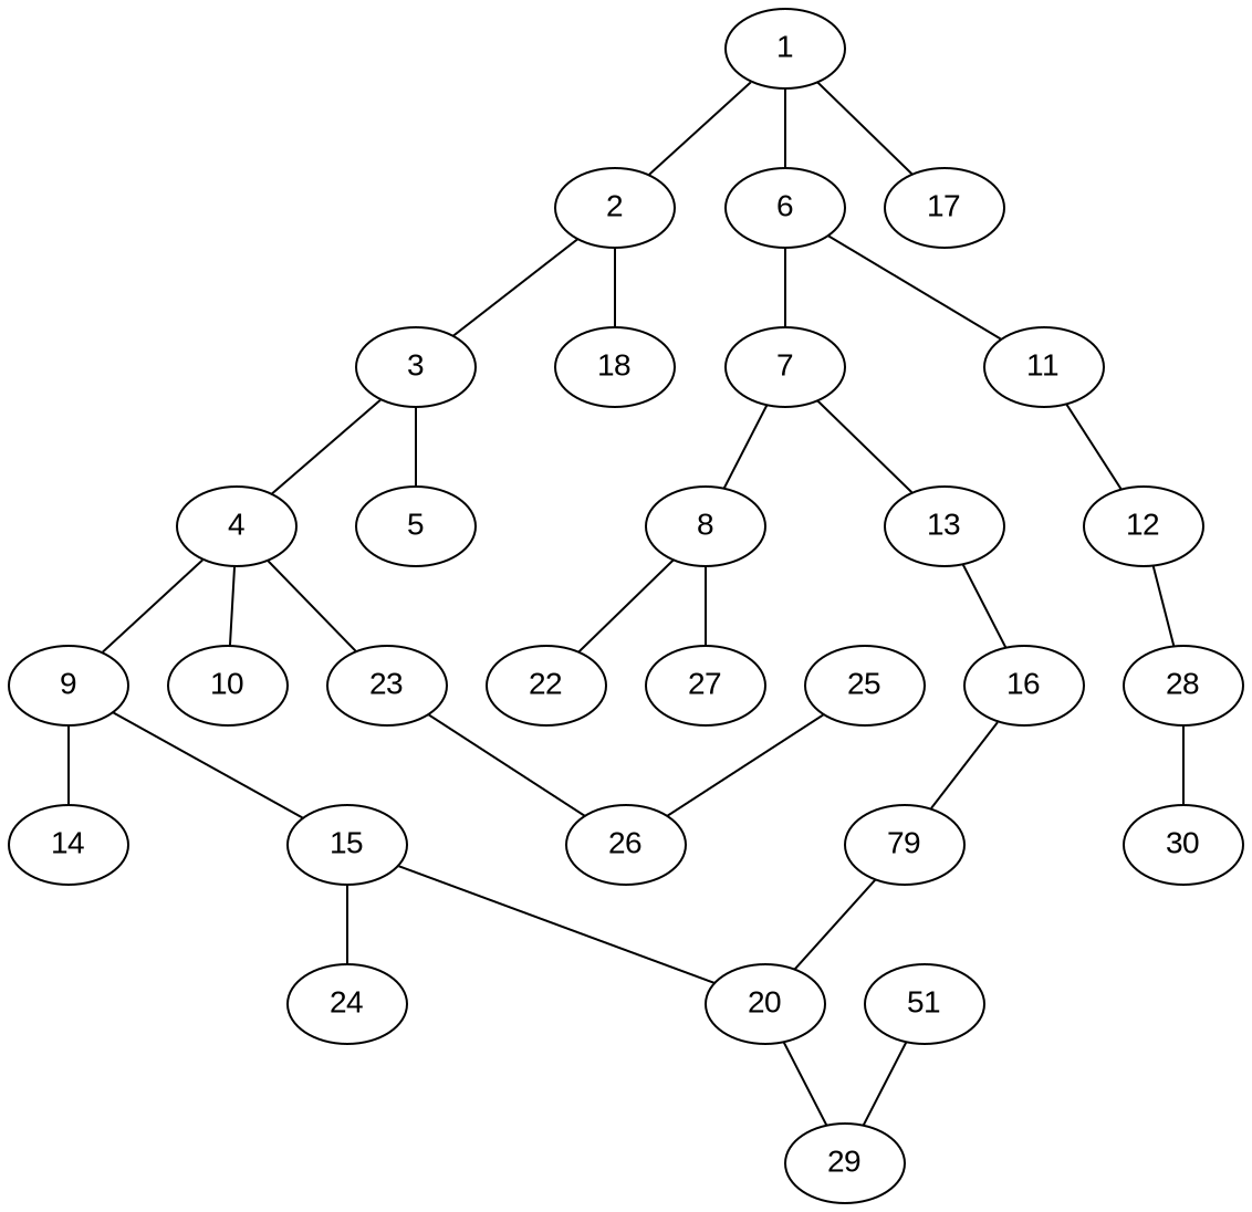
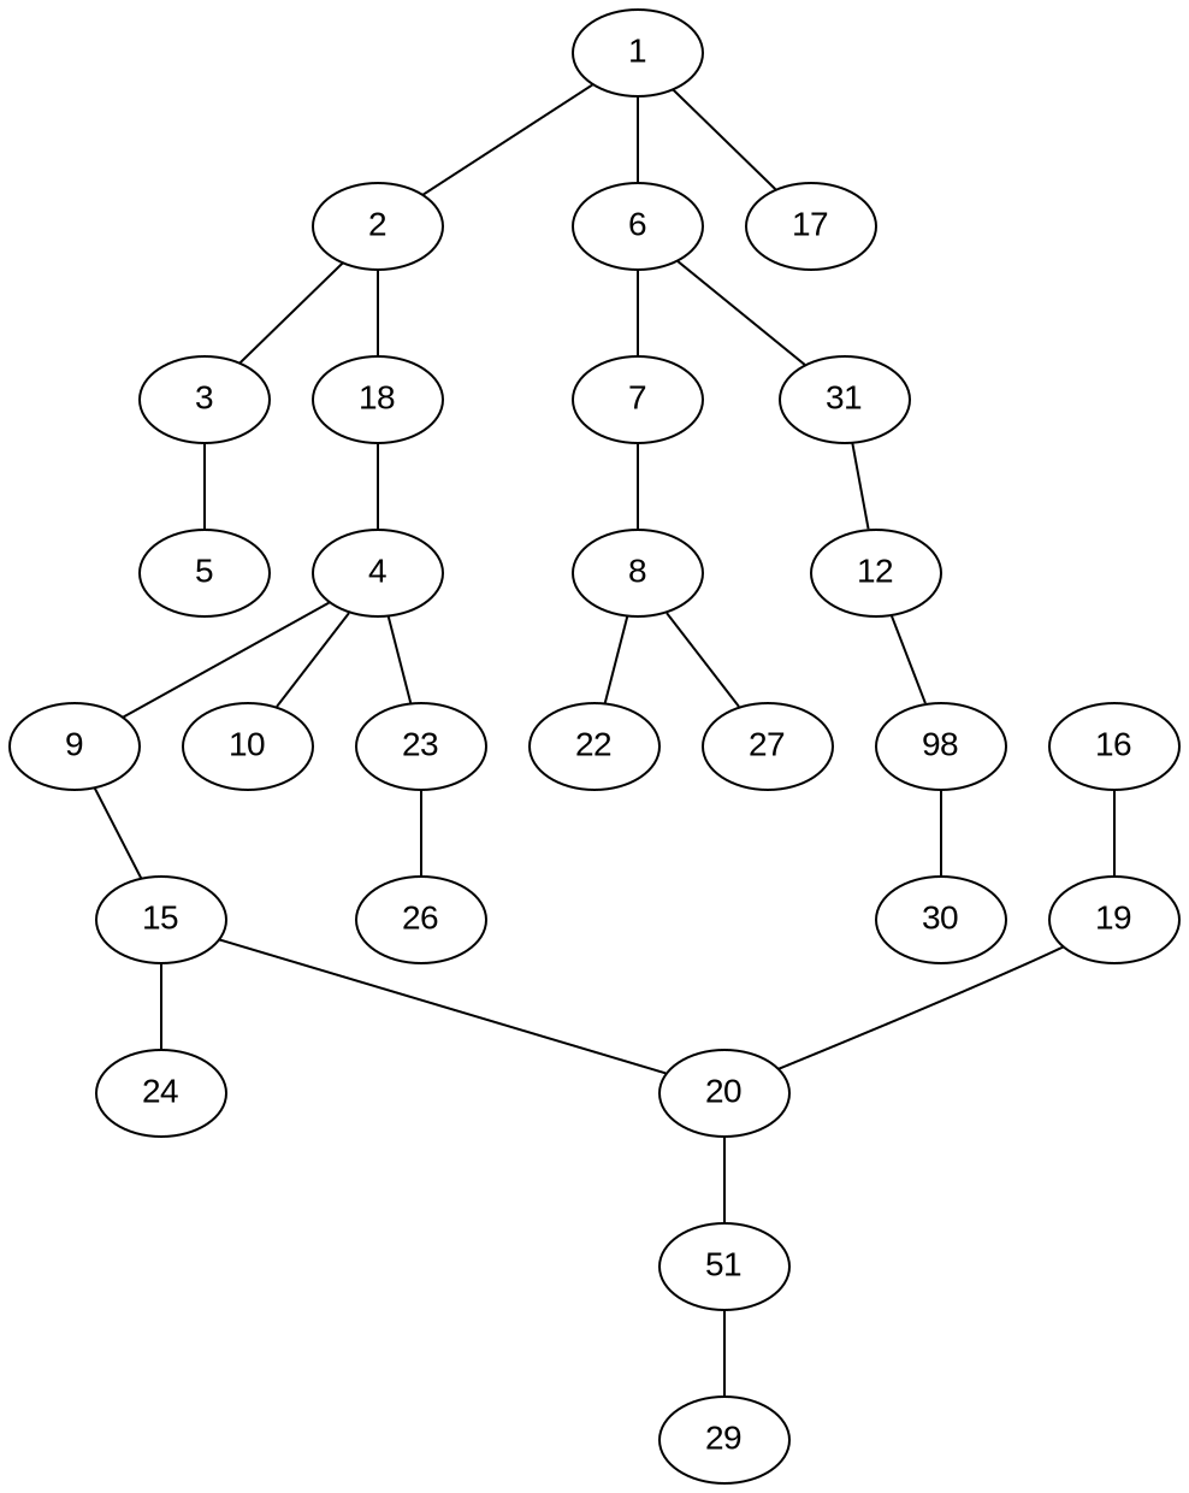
  graph {
    fontname="Liberation Sans"
    node [fontname="Liberation Sans"]
    edge [fontname="Liberation Sans"]
    1
    2
    6
    17
    3
    18
    7
-   11
+   11 [label=31]
    4
    5
    8
-   13
    12
    9
    10
    23
-   14
    15
    26
-   25
    20
    24
    22
    27
    16
-   28
-   19 [label=79]
+   28 [label=98]
+   19
    n28 [label=51]
    30
    29
    1 -- 2
    1 -- 6
    1 -- 17
    2 -- 3
    2 -- 18
    6 -- 7
    6 -- 11
-   3 -- 4
+   18 -- 4
    3 -- 5
    7 -- 8
-   7 -- 13
    11 -- 12
    4 -- 9
    4 -- 10
    4 -- 23
    8 -- 22
    8 -- 27
-   13 -- 16
    12 -- 28
-   9 -- 14
    9 -- 15
    23 -- 26
    15 -- 20
    15 -- 24
-   25 -- 26
-   20 -- 29
+   20 -- n28
    16 -- 19
    28 -- 30
    19 -- 20
    n28 -- 29
  }
